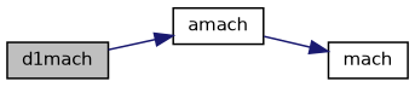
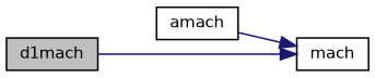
  digraph {
    rankdir=LR
    node [color=black fillcolor=white fontname=Helvetica fontsize=10 shape=record style=filled]
    edge [color=midnightblue fontname=Helvetica fontsize=10 labelfontname=Helvetica labelfontsize=10 style=solid]
    n1 [fillcolor=grey75 fontcolor=black height=0.2 label=d1mach width=0.4]
    n2 [height=0.2 label=amach width=0.4]
    n3 [height=0.2 label=mach width=0.4]
-   n1 -> n2
+   n1 -> n3
    n2 -> n3
  }
